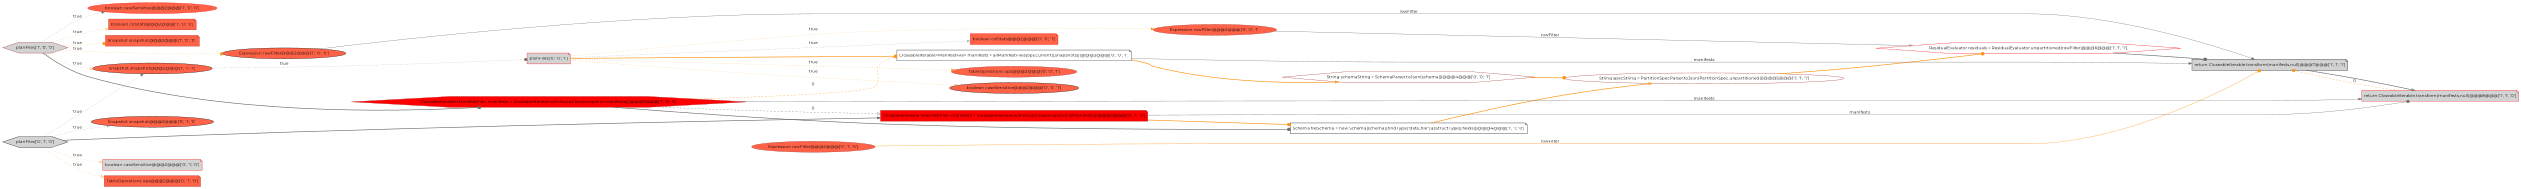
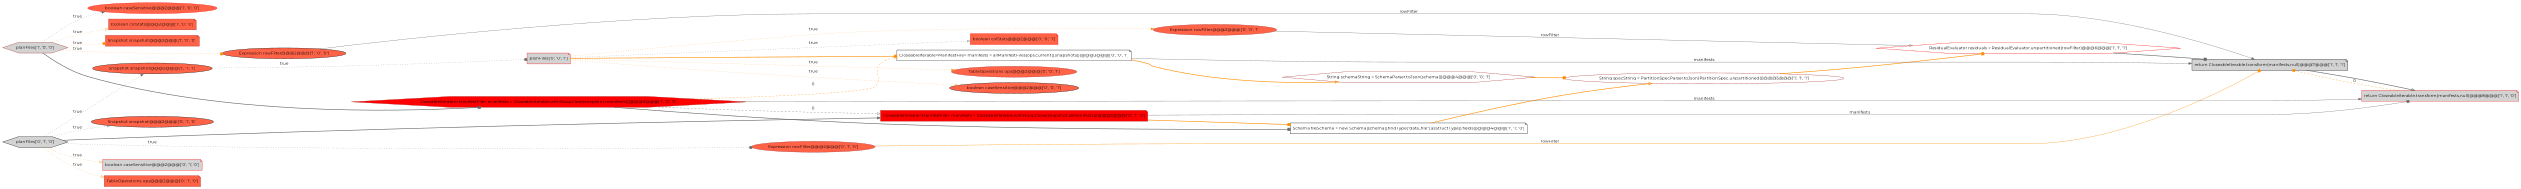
  digraph {
    fontname=Montserrat
    rankdir=LR
    node [color=brown fillcolor=tomato fontname=Montserrat shape=note style=filled]
    edge [arrowhead=box color=darkorange fontname=Montserrat style=dotted]
    n1 [color=red label="boolean caseSensitive@@@2@@@['1', '0', '0']" shape=ellipse]
    n2 [label="boolean colStats@@@2@@@['1', '0', '0']"]
    n3 [color=red fillcolor=lightgray label="return CloseableIterable.transform(manifests,null)@@@8@@@['1', '1', '0']"]
    n4 [color=black fillcolor=lightgray label="return CloseableIterable.transform(manifests,null)@@@7@@@['1', '1', '1']"]
    n5 [fillcolor=white label="String specString = PartitionSpecParser.toJson(PartitionSpec.unpartitioned())@@@5@@@['1', '1', '1']" shape=ellipse]
    n6 [color=red fillcolor=white label="ResidualEvaluator residuals = ResidualEvaluator.unpartitioned(rowFilter)@@@6@@@['1', '1', '1']" shape=hexagon]
    n7 [label="Snapshot snapshot@@@2@@@['1', '0', '0']"]
    n8 [color=black label="Expression rowFilter@@@2@@@['1', '0', '0']" shape=ellipse]
    n9 [color=black label="Snapshot snapshot@@@2@@@['0', '1', '0']" shape=ellipse]
    n10 [color=black fillcolor=lightgray label="planFiles['0', '1', '0']" shape=hexagon]
    n11 [color=black label="Snapshot snapshot@@@2@@@['1', '1', '1']" shape=ellipse]
    n12 [fillcolor=red label="CloseableIterable<ManifestFile> manifests = CloseableIterable.withNoopClose(snapshot.allManifests())@@@3@@@['0', '1', '0']"]
    n13 [label="Expression rowFilter@@@2@@@['0', '1', '0']" shape=ellipse]
    n14 [color=red fillcolor=lightgray label="boolean caseSensitive@@@2@@@['0', '1', '0']"]
    n15 [label="TableOperations ops@@@2@@@['0', '1', '0']"]
    n16 [color=red fillcolor=lightgray label="planFiles['0', '0', '1']"]
    n17 [color=black fillcolor=white label="Schema fileSchema = new Schema(schema().findType(\"data_file\").asStructType().fields())@@@4@@@['1', '1', '0']"]
    n18 [label="Expression rowFilter@@@2@@@['0', '0', '1']" shape=ellipse]
    n19 [color=red label="boolean colStats@@@2@@@['0', '0', '1']"]
    n20 [fillcolor=red label="CloseableIterable<ManifestFile> manifests = CloseableIterable.withNoopClose(snapshot.manifests())@@@3@@@['1', '0', '0']" shape=hexagon]
    n21 [color=black fillcolor=white label="CloseableIterable<ManifestFile> manifests = allManifestFiles(ops.current().snapshots())@@@3@@@['0', '0', '1']"]
    n22 [fillcolor=white label="String schemaString = SchemaParser.toJson(schema())@@@4@@@['0', '0', '1']" shape=hexagon]
    n23 [fillcolor=lightgray label="planFiles['1', '0', '0']" shape=hexagon]
    n24 [label="TableOperations ops@@@2@@@['0', '0', '1']" shape=ellipse]
    n25 [color=black label="boolean caseSensitive@@@2@@@['0', '0', '1']" shape=ellipse]
    n3 -> n4 [label=0 style=dashed]
    n4 -> n3 [arrowhead=onormal color=gray40 style=bold]
    n5 -> n6 [style=bold]
    n6 -> n4 [color=gray40 style=bold]
    n8 -> n4 [arrowhead=normal color=gray40 label=rowFilter style=solid]
    n10 -> n9 [arrowhead=onormal color=gray40 label=true]
    n10 -> n11 [arrowhead=normal color=gray40 label=true]
    n10 -> n12 [arrowhead=normal color=gray40 style=bold]
+   n10 -> n13 [color=gray40 label=true]
    n10 -> n14 [arrowhead=onormal label=true]
    n10 -> n15 [arrowhead=onormal label=true]
    n11 -> n16 [color=gray40 label=true]
    n12 -> n3 [color=gray40 label=manifests style=solid]
    n12 -> n17 [style=bold]
    n13 -> n4 [label=rowFilter style=solid]
    n16 -> n18 [arrowhead=normal label=true]
    n16 -> n19 [arrowhead=onormal color=gray40 label=true]
    n16 -> n21 [style=bold]
    n16 -> n24 [arrowhead=normal label=true]
    n16 -> n25 [arrowhead=onormal label=true]
    n17 -> n5 [arrowhead=onormal style=bold]
    n18 -> n6 [arrowhead=onormal color=gray40 label=rowFilter style=solid]
    n20 -> n3 [arrowhead=normal color=gray40 label=manifests style=solid]
    n20 -> n12 [arrowhead=onormal color=gray40 label=0 style=dashed]
    n20 -> n17 [color=gray40 style=bold]
    n20 -> n21 [arrowhead=onormal label=0 style=dashed]
    n21 -> n4 [arrowhead=normal color=gray40 label=manifests style=solid]
    n21 -> n22 [arrowhead=onormal style=bold]
    n22 -> n5 [style=bold]
    n23 -> n1 [arrowhead=normal color=gray40 label=true]
    n23 -> n2 [arrowhead=onormal label=true]
    n23 -> n7 [label=true]
    n23 -> n8 [label=true]
-   n23 -> n11 [arrowhead=onormal label=true]
    n23 -> n20 [color=gray40 style=bold]
  }
